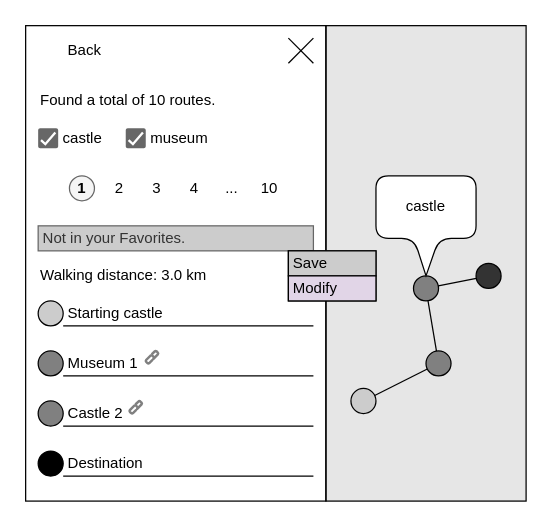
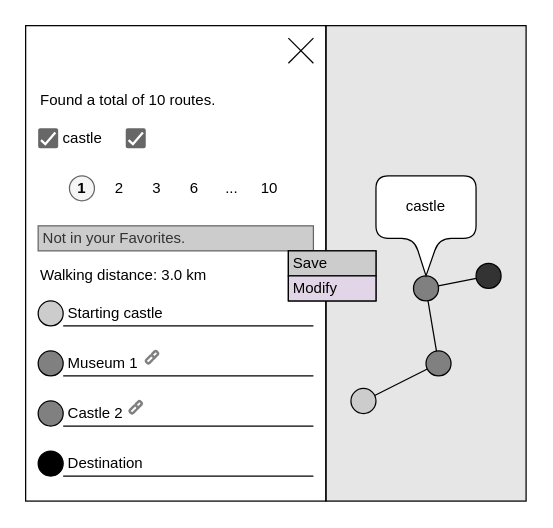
  <mxCell id="0" />
  <mxCell id="1" parent="0" />
  <mxCell id="2" value="" style="rounded=0;whiteSpace=wrap;html=1;fillColor=#E6E6E6;" vertex="1" parent="1"><mxGeometry x="260" y="20" width="160" height="380" as="geometry" /></mxCell>
  <mxCell id="3" value="" style="rounded=0;whiteSpace=wrap;html=1;fillColor=none;" vertex="1" parent="1"><mxGeometry x="20" y="20" width="240" height="380" as="geometry" /></mxCell>
  <mxCell id="4" value="" style="endArrow=none;html=1;rounded=0;strokeWidth=1;" edge="1" parent="1"><mxGeometry width="50" height="50" relative="1" as="geometry"><mxPoint x="230" y="50" as="sourcePoint" /><mxPoint x="250" y="30" as="targetPoint" /></mxGeometry></mxCell>
  <mxCell id="5" value="" style="endArrow=none;html=1;rounded=0;strokeWidth=1;" edge="1" parent="1"><mxGeometry width="50" height="50" relative="1" as="geometry"><mxPoint x="250" y="50" as="sourcePoint" /><mxPoint x="230" y="30" as="targetPoint" /></mxGeometry></mxCell>
  <mxCell id="6" value="Found a total of 10 routes." style="text;html=1;strokeColor=none;fillColor=none;align=left;verticalAlign=middle;whiteSpace=wrap;rounded=0;" vertex="1" parent="1"><mxGeometry x="30" y="60" width="220" height="40" as="geometry" /></mxCell>
  <mxCell id="7" value="" style="dashed=0;labelPosition=right;align=left;shape=mxgraph.gmdl.checkbox;strokeColor=none;fillColor=#676767;strokeWidth=2;aspect=fixed;sketch=0;html=1;" vertex="1" parent="1"><mxGeometry x="30" y="102" width="16" height="16" as="geometry" /></mxCell>
  <mxCell id="8" value="castle" style="text;html=1;strokeColor=none;fillColor=none;align=left;verticalAlign=middle;whiteSpace=wrap;rounded=0;spacingLeft=2;" vertex="1" parent="1"><mxGeometry x="46" y="100" width="44" height="20" as="geometry" /></mxCell>
  <mxCell id="9" value="" style="dashed=0;labelPosition=right;align=left;shape=mxgraph.gmdl.checkbox;strokeColor=none;fillColor=#676767;strokeWidth=2;aspect=fixed;sketch=0;html=1;" vertex="1" parent="1"><mxGeometry x="100" y="102" width="16" height="16" as="geometry" /></mxCell>
- <mxCell id="10" value="museum" style="text;html=1;strokeColor=none;fillColor=none;align=left;verticalAlign=middle;whiteSpace=wrap;rounded=0;spacingLeft=2;" vertex="1" parent="1"><mxGeometry x="116" y="100" width="54" height="20" as="geometry" /></mxCell>
- <mxCell id="11" value="Back" style="text;html=1;strokeColor=none;fillColor=none;align=left;verticalAlign=middle;whiteSpace=wrap;rounded=0;spacingLeft=2;" vertex="1" parent="1"><mxGeometry x="50" y="30" width="60" height="20" as="geometry" /></mxCell>
  <mxCell id="12" value="" style="shape=image;html=1;verticalAlign=top;verticalLabelPosition=bottom;labelBackgroundColor=#ffffff;imageAspect=0;aspect=fixed;image=https://cdn4.iconfinder.com/data/icons/ionicons/512/icon-arrow-left-a-128.png;fontColor=#808080;imageBackground=none;" vertex="1" parent="1"><mxGeometry x="30" y="30" width="20" height="20" as="geometry" /></mxCell>
  <mxCell id="13" value="" style="ellipse;whiteSpace=wrap;html=1;aspect=fixed;fillColor=#CCCCCC;" vertex="1" parent="1"><mxGeometry x="280" y="310" width="20" height="20" as="geometry" /></mxCell>
  <mxCell id="14" value="" style="ellipse;whiteSpace=wrap;html=1;aspect=fixed;fillColor=#333333;" vertex="1" parent="1"><mxGeometry x="380" y="210" width="20" height="20" as="geometry" /></mxCell>
  <mxCell id="15" value="" style="endArrow=none;html=1;rounded=0;" edge="1" parent="1" source="13" target="16"><mxGeometry width="50" height="50" relative="1" as="geometry"><mxPoint x="80" y="400" as="sourcePoint" /><mxPoint x="298.091" y="279.816" as="targetPoint" /></mxGeometry></mxCell>
  <mxCell id="16" value="" style="ellipse;whiteSpace=wrap;html=1;aspect=fixed;fillColor=#808080;" vertex="1" parent="1"><mxGeometry x="340" y="280" width="20" height="20" as="geometry" /></mxCell>
  <mxCell id="17" value="" style="shape=image;html=1;verticalAlign=top;verticalLabelPosition=bottom;labelBackgroundColor=#ffffff;imageAspect=0;aspect=fixed;image=https://cdn3.iconfinder.com/data/icons/arrow-outline-8/32/left-128.png" vertex="1" parent="1"><mxGeometry x="30" y="140" width="20" height="20" as="geometry" /></mxCell>
  <mxCell id="18" value="" style="shape=image;html=1;verticalAlign=top;verticalLabelPosition=bottom;labelBackgroundColor=#ffffff;imageAspect=0;aspect=fixed;image=https://cdn3.iconfinder.com/data/icons/arrow-outline-8/32/right-128.png" vertex="1" parent="1"><mxGeometry x="230" y="140" width="20" height="20" as="geometry" /></mxCell>
  <mxCell id="19" value="2" style="text;html=1;strokeColor=none;fillColor=none;align=center;verticalAlign=middle;whiteSpace=wrap;rounded=0;" vertex="1" parent="1"><mxGeometry x="80" y="140" width="30" height="20" as="geometry" /></mxCell>
  <mxCell id="20" value="3" style="text;html=1;strokeColor=none;fillColor=none;align=center;verticalAlign=middle;whiteSpace=wrap;rounded=0;" vertex="1" parent="1"><mxGeometry x="110" y="140" width="30" height="20" as="geometry" /></mxCell>
  <mxCell id="21" value="10" style="text;html=1;strokeColor=none;fillColor=none;align=center;verticalAlign=middle;whiteSpace=wrap;rounded=0;" vertex="1" parent="1"><mxGeometry x="200" y="140" width="30" height="20" as="geometry" /></mxCell>
- <mxCell id="22" value="4" style="text;html=1;strokeColor=none;fillColor=none;align=center;verticalAlign=middle;whiteSpace=wrap;rounded=0;" vertex="1" parent="1"><mxGeometry x="140" y="140" width="30" height="20" as="geometry" /></mxCell>
+ <mxCell id="22" value="6" style="text;html=1;strokeColor=none;fillColor=none;align=center;verticalAlign=middle;whiteSpace=wrap;rounded=0;" vertex="1" parent="1"><mxGeometry x="140" y="140" width="30" height="20" as="geometry" /></mxCell>
  <mxCell id="23" value="..." style="text;html=1;strokeColor=none;fillColor=none;align=center;verticalAlign=middle;whiteSpace=wrap;rounded=0;" vertex="1" parent="1"><mxGeometry x="170" y="140" width="30" height="20" as="geometry" /></mxCell>
  <mxCell id="24" value="" style="ellipse;whiteSpace=wrap;html=1;aspect=fixed;fillColor=#f5f5f5;fontColor=#333333;strokeColor=#666666;" vertex="1" parent="1"><mxGeometry x="55" y="140" width="20" height="20" as="geometry" /></mxCell>
  <mxCell id="25" value="1" style="text;html=1;strokeColor=none;fillColor=none;align=center;verticalAlign=middle;whiteSpace=wrap;rounded=0;fontStyle=1" vertex="1" parent="1"><mxGeometry x="50" y="140" width="30" height="20" as="geometry" /></mxCell>
  <mxCell id="26" value="" style="ellipse;whiteSpace=wrap;html=1;aspect=fixed;fillColor=#808080;" vertex="1" parent="1"><mxGeometry x="330" y="220" width="20" height="20" as="geometry" /></mxCell>
  <mxCell id="27" value="" style="endArrow=none;html=1;rounded=0;" edge="1" parent="1" source="26" target="16"><mxGeometry width="50" height="50" relative="1" as="geometry"><mxPoint y="220" as="sourcePoint" x="-20" /><mxPoint x="30" y="170" as="targetPoint" /></mxGeometry></mxCell>
  <mxCell id="28" value="" style="endArrow=none;html=1;rounded=0;" edge="1" parent="1" source="26" target="14"><mxGeometry width="50" height="50" relative="1" as="geometry"><mxPoint y="220" as="sourcePoint" x="-20" /><mxPoint x="30" y="170" as="targetPoint" /></mxGeometry></mxCell>
  <mxCell id="29" value="" style="endArrow=none;html=1;rounded=0;" edge="1" parent="1"><mxGeometry width="50" height="50" relative="1" as="geometry"><mxPoint x="250" y="260" as="sourcePoint" /><mxPoint x="50" y="260" as="targetPoint" /></mxGeometry></mxCell>
  <mxCell id="30" value="Starting castle" style="text;html=1;strokeColor=none;fillColor=none;align=left;verticalAlign=middle;whiteSpace=wrap;rounded=0;fontColor=#000000;spacingLeft=2;" vertex="1" parent="1"><mxGeometry x="50" y="240" width="200" height="20" as="geometry" /></mxCell>
  <mxCell id="31" value="" style="ellipse;whiteSpace=wrap;html=1;aspect=fixed;fillColor=#CCCCCC;" vertex="1" parent="1"><mxGeometry x="30" y="240" width="20" height="20" as="geometry" /></mxCell>
  <mxCell id="32" value="" style="endArrow=none;html=1;rounded=0;" edge="1" parent="1"><mxGeometry width="50" height="50" relative="1" as="geometry"><mxPoint x="250" y="300" as="sourcePoint" /><mxPoint x="50" y="300" as="targetPoint" /></mxGeometry></mxCell>
  <mxCell id="33" value="Museum 1" style="text;html=1;strokeColor=none;fillColor=none;align=left;verticalAlign=middle;whiteSpace=wrap;rounded=0;fontColor=#000000;spacingLeft=2;" vertex="1" parent="1"><mxGeometry x="50" y="280" width="200" height="20" as="geometry" /></mxCell>
  <mxCell id="34" value="" style="ellipse;whiteSpace=wrap;html=1;aspect=fixed;fillColor=#808080;" vertex="1" parent="1"><mxGeometry x="30" y="280" width="20" height="20" as="geometry" /></mxCell>
  <mxCell id="35" value="" style="endArrow=none;html=1;rounded=0;" edge="1" parent="1"><mxGeometry width="50" height="50" relative="1" as="geometry"><mxPoint x="250" y="340" as="sourcePoint" /><mxPoint x="50" y="340" as="targetPoint" /></mxGeometry></mxCell>
  <mxCell id="36" value="Castle 2" style="text;html=1;strokeColor=none;fillColor=none;align=left;verticalAlign=middle;whiteSpace=wrap;rounded=0;fontColor=#000000;spacingLeft=2;" vertex="1" parent="1"><mxGeometry x="50" y="320" width="200" height="20" as="geometry" /></mxCell>
  <mxCell id="37" value="" style="ellipse;whiteSpace=wrap;html=1;aspect=fixed;fillColor=#808080;" vertex="1" parent="1"><mxGeometry x="30" y="320" width="20" height="20" as="geometry" /></mxCell>
  <mxCell id="38" value="" style="endArrow=none;html=1;rounded=0;" edge="1" parent="1"><mxGeometry width="50" height="50" relative="1" as="geometry"><mxPoint x="250" y="380" as="sourcePoint" /><mxPoint x="50" y="380" as="targetPoint" /></mxGeometry></mxCell>
  <mxCell id="39" value="Destination" style="text;html=1;strokeColor=none;fillColor=none;align=left;verticalAlign=middle;whiteSpace=wrap;rounded=0;fontColor=#000000;spacingLeft=2;" vertex="1" parent="1"><mxGeometry x="50" y="360" width="200" height="20" as="geometry" /></mxCell>
  <mxCell id="40" value="" style="ellipse;whiteSpace=wrap;html=1;aspect=fixed;fillColor=#000000;" vertex="1" parent="1"><mxGeometry x="30" y="360" width="20" height="20" as="geometry" /></mxCell>
  <mxCell id="41" value="Walking distance: 3.0 km" style="text;html=1;strokeColor=none;fillColor=none;align=left;verticalAlign=middle;whiteSpace=wrap;rounded=0;" vertex="1" parent="1"><mxGeometry x="30" y="200" width="220" height="40" as="geometry" /></mxCell>
  <mxCell id="42" value="Not in your Favorites." style="rounded=0;whiteSpace=wrap;html=1;fillColor=#cccccc;strokeColor=#666666;align=left;fontColor=#333333;spacingLeft=2;" vertex="1" parent="1"><mxGeometry x="30" y="180" width="220" height="20" as="geometry" /></mxCell>
  <mxCell id="43" value="" style="shape=image;html=1;verticalAlign=top;verticalLabelPosition=bottom;labelBackgroundColor=#ffffff;imageAspect=0;aspect=fixed;image=https://cdn1.iconfinder.com/data/icons/ionicons-outline-vol-2/512/menu-outline-128.png" vertex="1" parent="1"><mxGeometry x="230" y="180" width="20" height="20" as="geometry" /></mxCell>
  <mxCell id="44" value="" style="rounded=0;whiteSpace=wrap;html=1;align=left;" vertex="1" parent="1"><mxGeometry x="230" y="200" width="70" height="40" as="geometry" /></mxCell>
  <mxCell id="45" value="Save" style="rounded=0;whiteSpace=wrap;html=1;align=left;spacingLeft=2;fillColor=#cccccc;" vertex="1" parent="1"><mxGeometry x="230" y="200" width="70" height="20" as="geometry" /></mxCell>
  <mxCell id="46" value="Modify" style="rounded=0;whiteSpace=wrap;html=1;align=left;spacingLeft=2;fillColor=#e1d5e7;" vertex="1" parent="1"><mxGeometry x="230" y="220" width="70" height="20" as="geometry" /></mxCell>
  <mxCell id="47" value="" style="html=1;verticalLabelPosition=bottom;align=center;labelBackgroundColor=#ffffff;verticalAlign=top;strokeWidth=2;strokeColor=#808080;shadow=0;dashed=0;shape=mxgraph.ios7.icons.link;" vertex="1" parent="1"><mxGeometry x="116" y="280" width="10" height="10" as="geometry" /></mxCell>
  <mxCell id="48" value="" style="html=1;verticalLabelPosition=bottom;align=center;labelBackgroundColor=#ffffff;verticalAlign=top;strokeWidth=2;strokeColor=#808080;shadow=0;dashed=0;shape=mxgraph.ios7.icons.link;" vertex="1" parent="1"><mxGeometry x="103" y="320" width="10" height="10" as="geometry" /></mxCell>
  <mxCell id="49" value="castle" style="shape=callout;whiteSpace=wrap;html=1;perimeter=calloutPerimeter;size=30;position=0.38;rounded=1;" vertex="1" parent="1"><mxGeometry x="300" y="140" width="80" height="80" as="geometry" /></mxCell>
